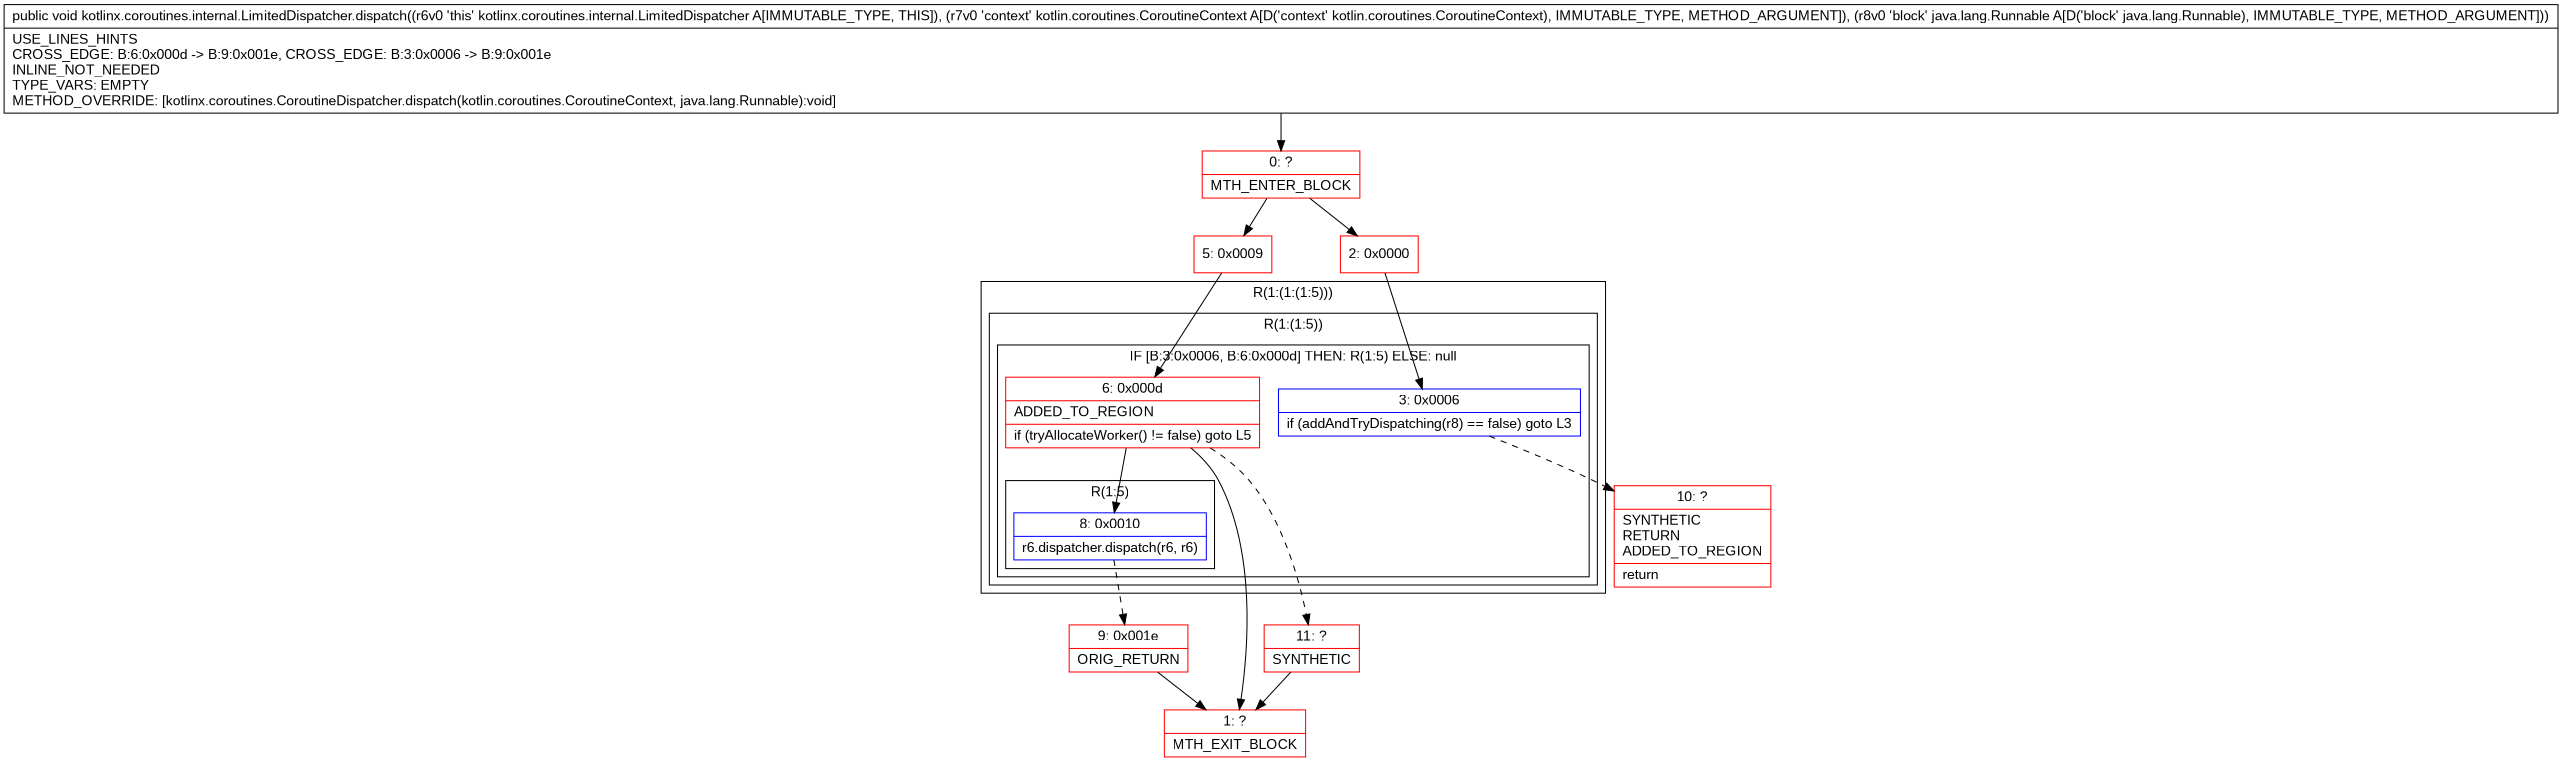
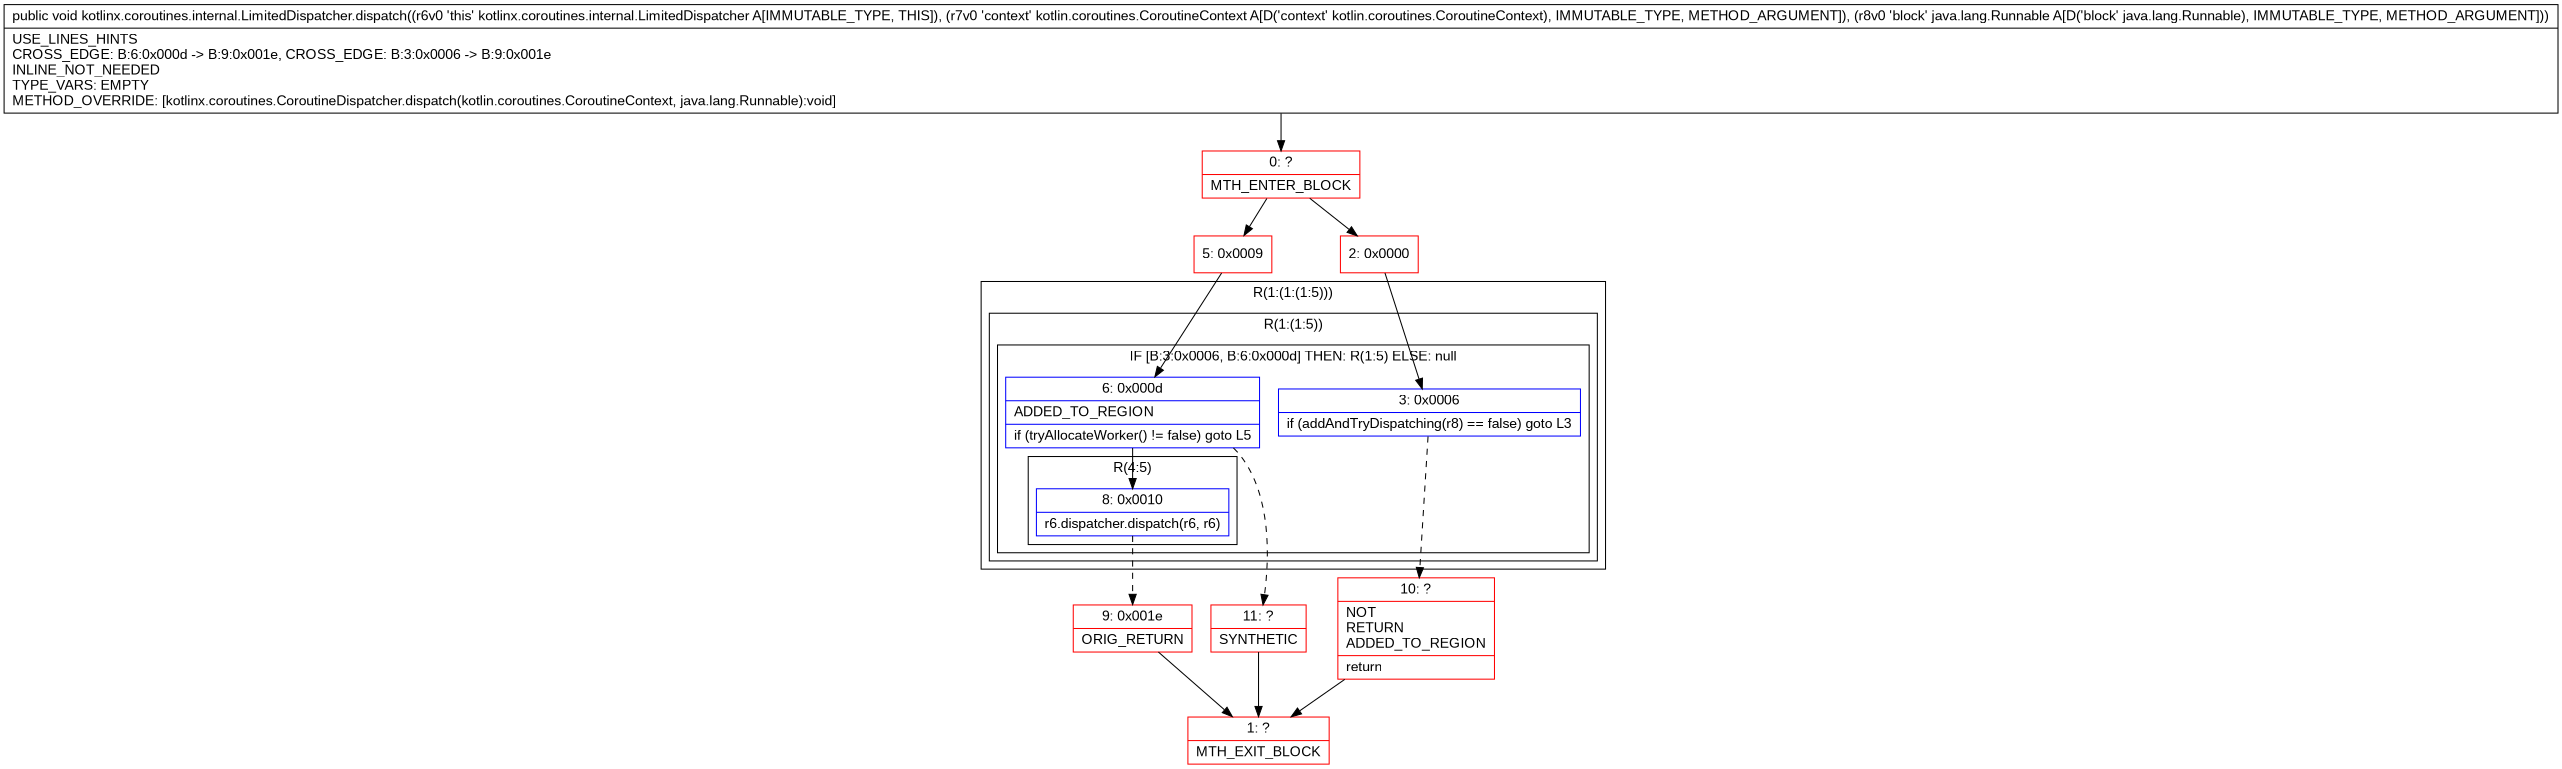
  digraph {
    fontname="Liberation Sans"
    node [color=red fontname="Liberation Sans" shape=record]
    edge [fontname="Liberation Sans"]
    n1 [color=blue label="{8\:\ 0x0010|r6.dispatcher.dispatch(r6, r6)\l}"]
    n2 [color=blue label="{3\:\ 0x0006|if (addAndTryDispatching(r8) == false) goto L3\l}"]
-   n3 [label="{6\:\ 0x000d|ADDED_TO_REGION\l|if (tryAllocateWorker() != false) goto L5\l}"]
+   n3 [color=blue label="{6\:\ 0x000d|ADDED_TO_REGION\l|if (tryAllocateWorker() != false) goto L5\l}"]
    n4 [label="{9\:\ 0x001e|ORIG_RETURN\l}"]
-   n5 [label="{10\:\ ?|SYNTHETIC\lRETURN\lADDED_TO_REGION\l|return\l}"]
+   n5 [label="{10\:\ ?|NOT\lRETURN\lADDED_TO_REGION\l|return\l}"]
    n6 [label="{11\:\ ?|SYNTHETIC\l}"]
    n7 [label="{5\:\ 0x0009}"]
    n8 [label="{1\:\ ?|MTH_EXIT_BLOCK\l}"]
    n9 [label="{0\:\ ?|MTH_ENTER_BLOCK\l}"]
    n10 [label="{2\:\ 0x0000}"]
    n11 [label="{public void kotlinx.coroutines.internal.LimitedDispatcher.dispatch((r6v0 'this' kotlinx.coroutines.internal.LimitedDispatcher A[IMMUTABLE_TYPE, THIS]), (r7v0 'context' kotlin.coroutines.CoroutineContext A[D('context' kotlin.coroutines.CoroutineContext), IMMUTABLE_TYPE, METHOD_ARGUMENT]), (r8v0 'block' java.lang.Runnable A[D('block' java.lang.Runnable), IMMUTABLE_TYPE, METHOD_ARGUMENT]))  | USE_LINES_HINTS\lCROSS_EDGE: B:6:0x000d \-\> B:9:0x001e, CROSS_EDGE: B:3:0x0006 \-\> B:9:0x001e\lINLINE_NOT_NEEDED\lTYPE_VARS: EMPTY\lMETHOD_OVERRIDE: [kotlinx.coroutines.CoroutineDispatcher.dispatch(kotlin.coroutines.CoroutineContext, java.lang.Runnable):void]\l}" color=""]
    subgraph cluster_1 {
      label="R(1:(1:(1:5)))"
      subgraph cluster_2 {
        label="R(1:(1:5))"
        subgraph cluster_3 {
          label="IF [B:3:0x0006, B:6:0x000d] THEN: R(1:5) ELSE: null"
          n2
          n3
          subgraph cluster_4 {
-           label="R(1:5)"
+           label="R(4:5)"
            n1
          }
        }
      }
    }
    n1 -> n4 [style=dashed]
    n2 -> n5 [style=dashed]
    n3 -> n1
    n3 -> n6 [style=dashed]
    n4 -> n8
-   n3 -> n8
+   n5 -> n8
    n6 -> n8
    n7 -> n3
    n9 -> n7
    n9 -> n10
    n10 -> n2
    n11 -> n9
  }
